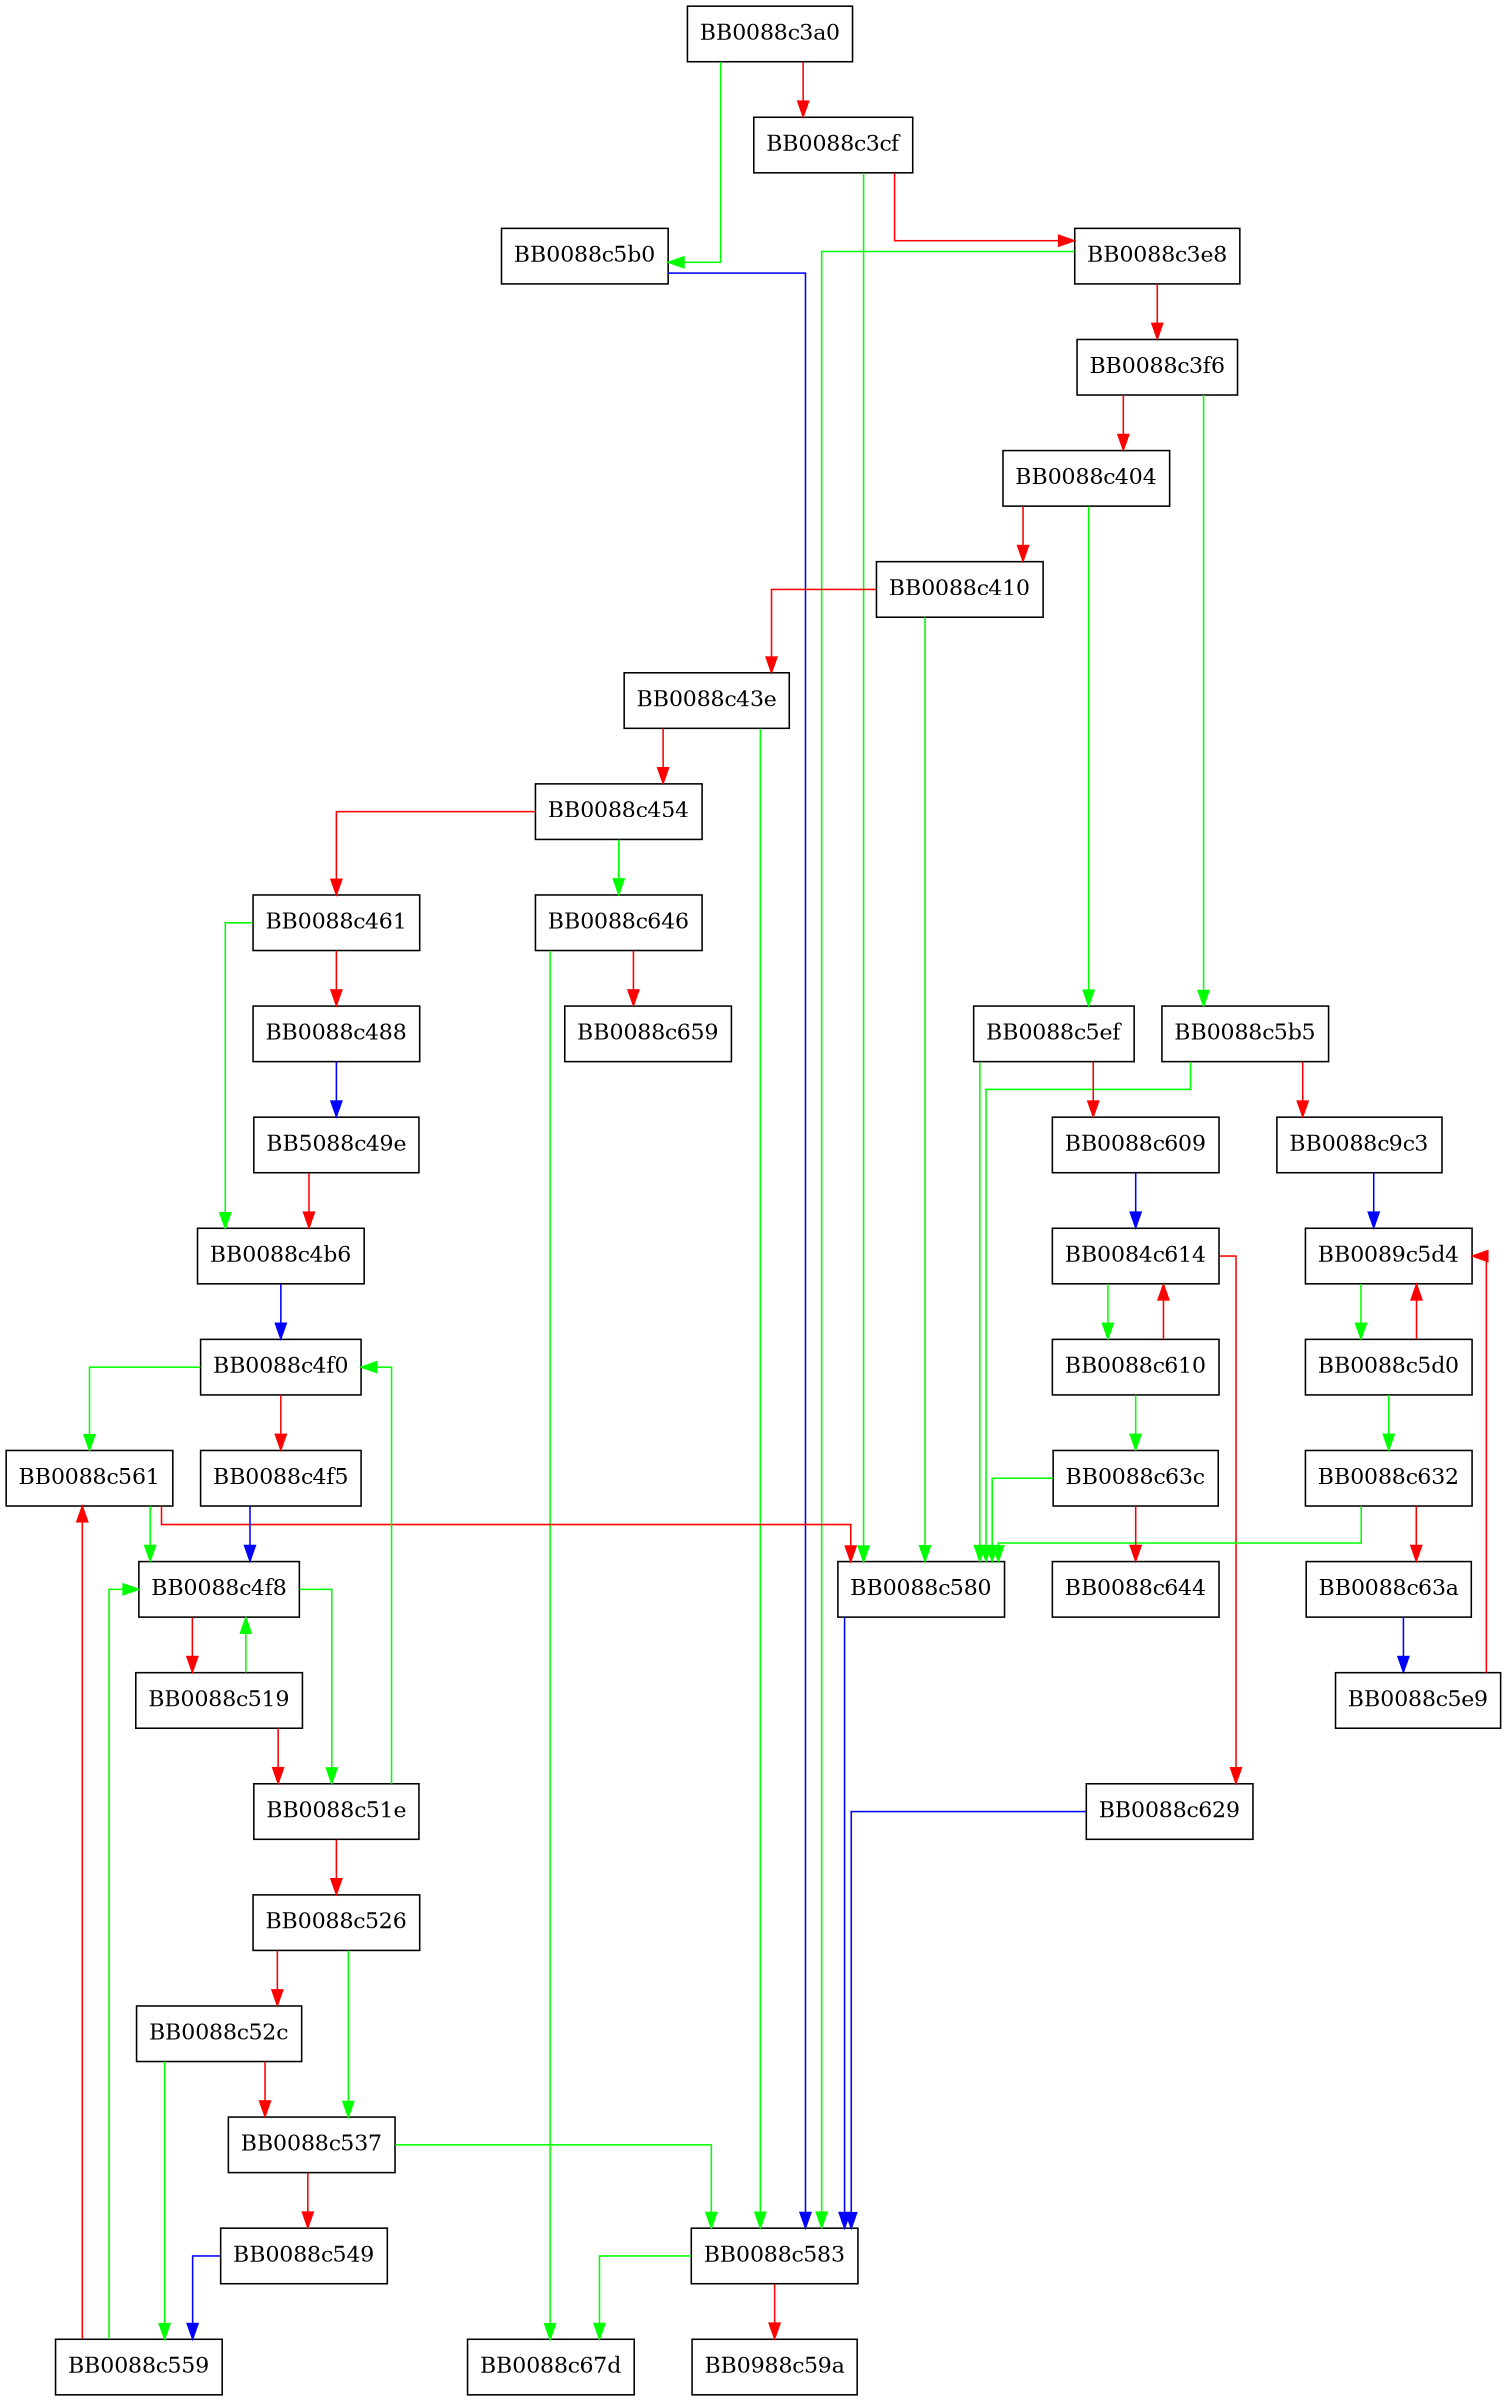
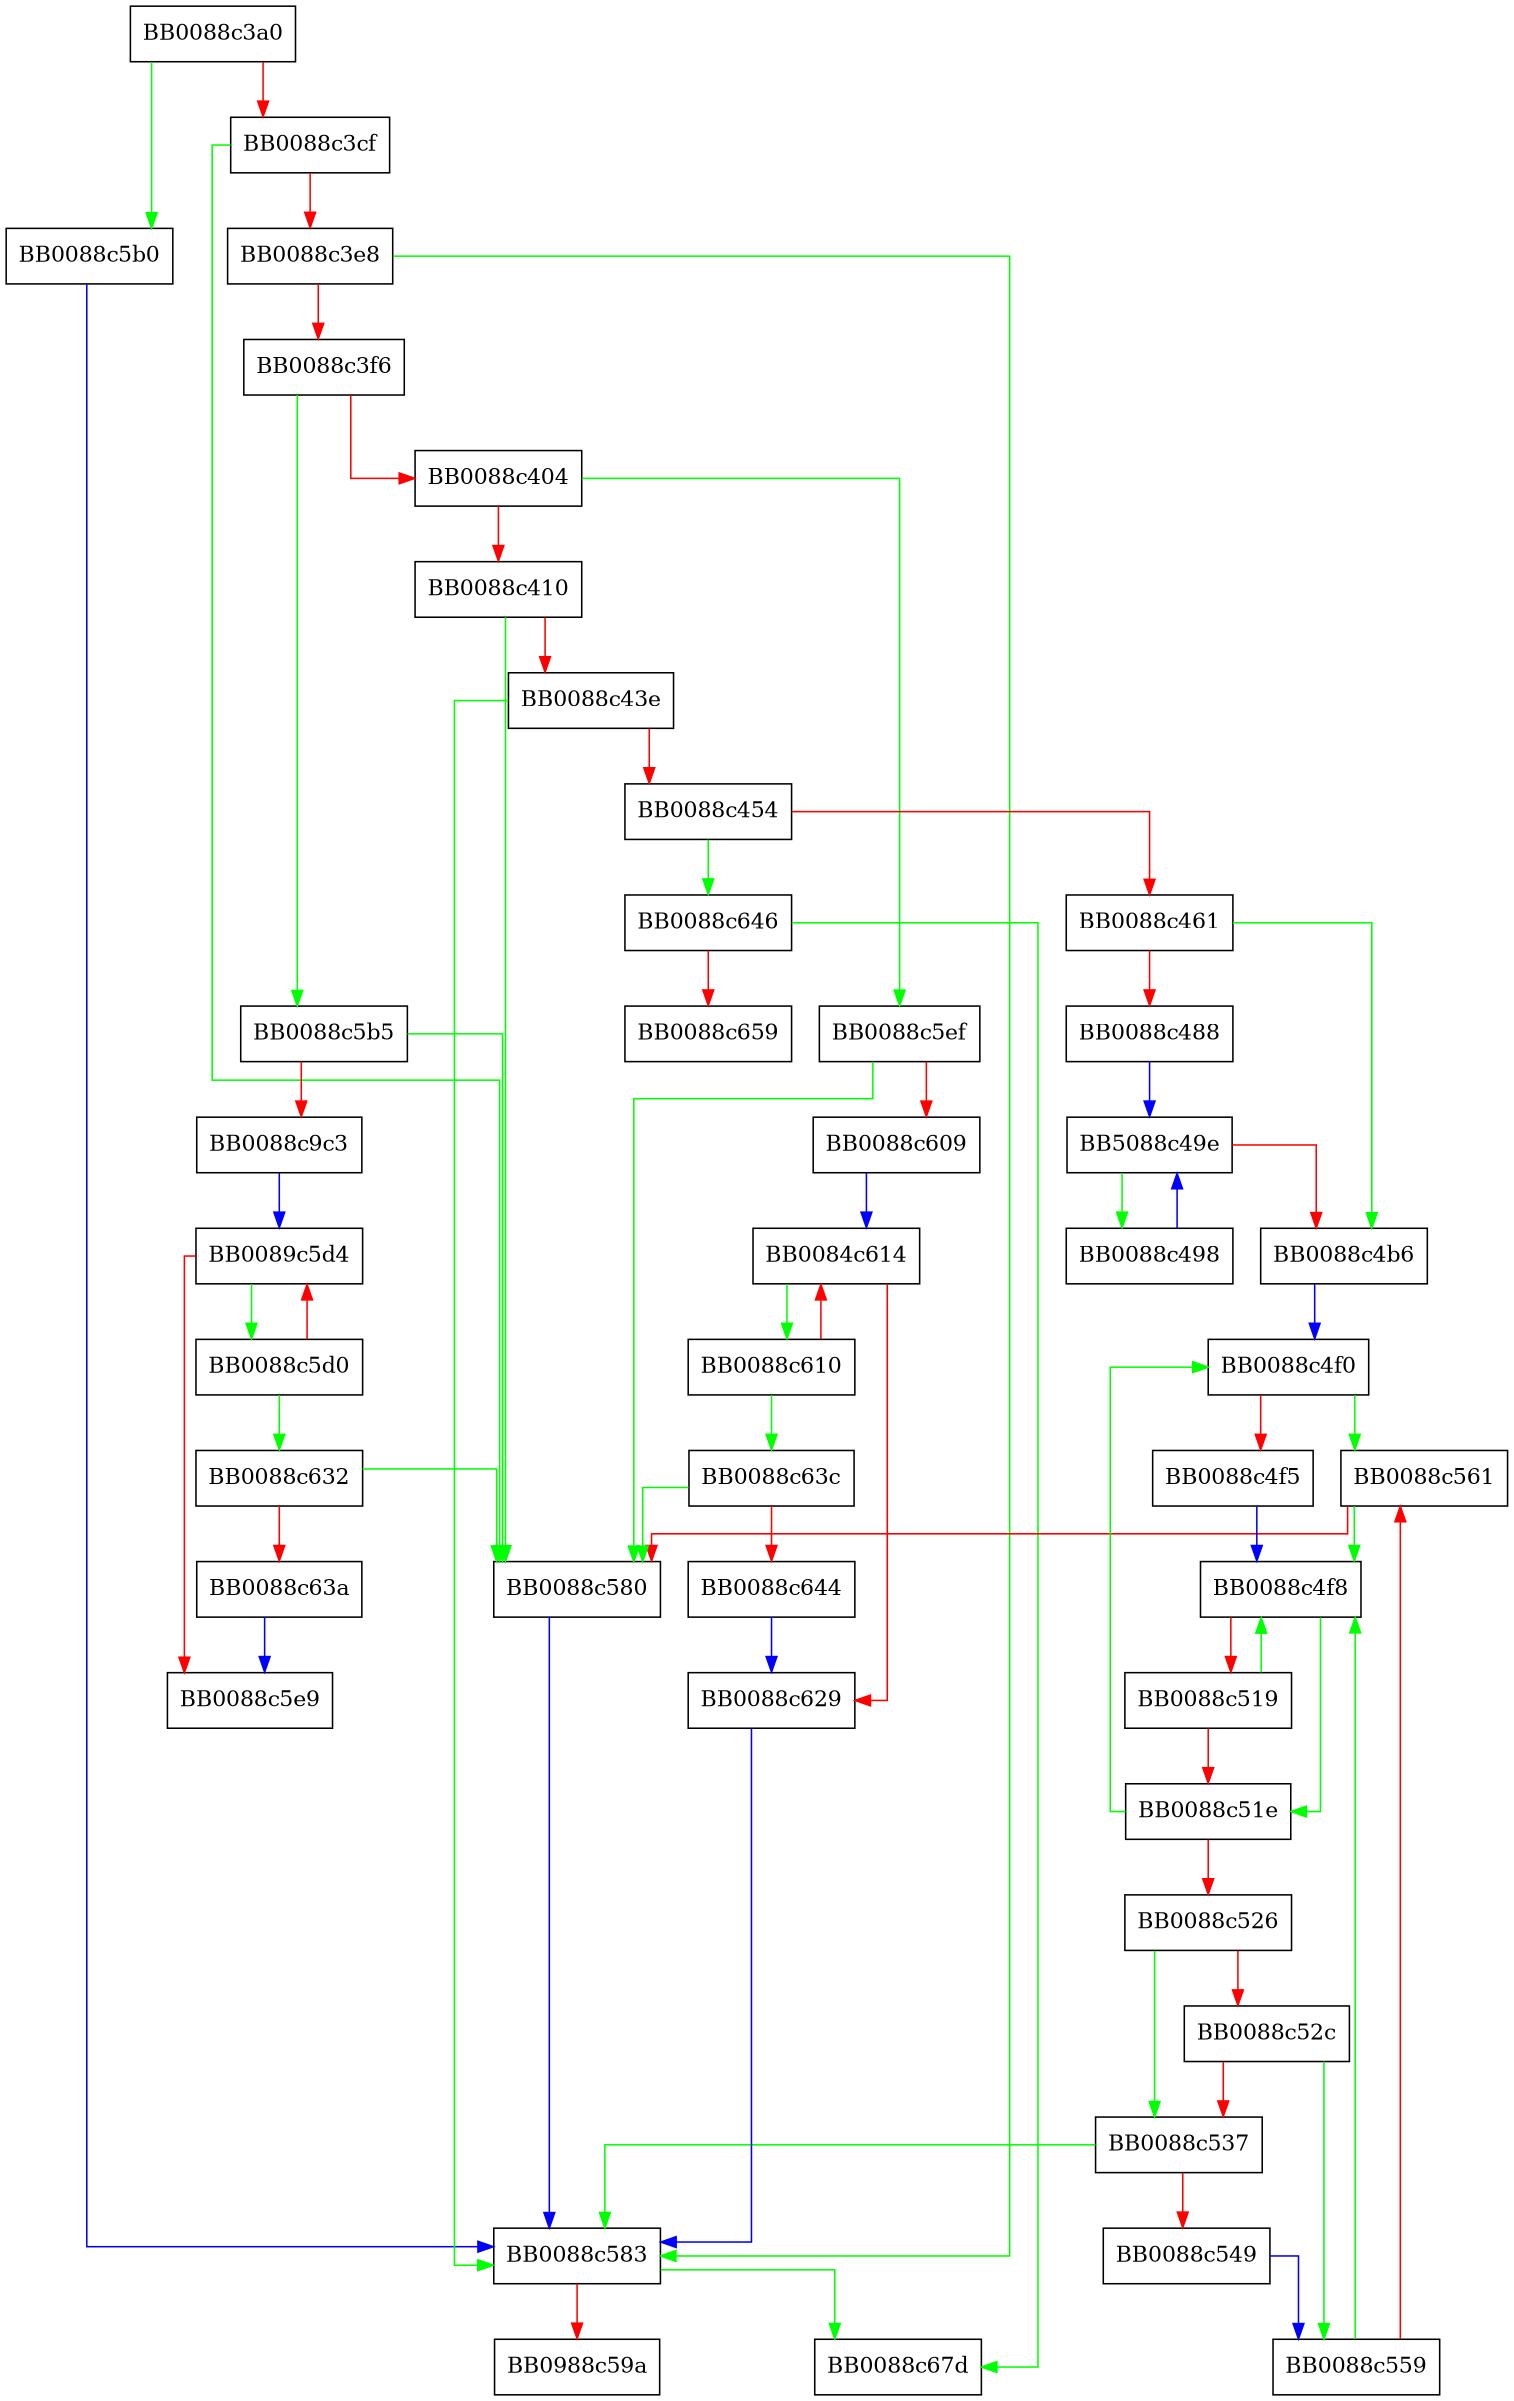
  digraph {
    splines=ortho
    node [shape=box]
    edge [color=green]
    BB0088c3a0
    BB0088c5b0
    BB0088c3cf
    BB0088c583
    BB0088c580
    BB0088c3e8
    BB0088c67d
    n8 [label=BB0988c59a]
    BB0088c3f6
    BB0088c5b5
    BB0088c404
    n12 [label=BB0088c9c3]
    BB0088c5ef
    BB0088c410
    n15 [label=BB0089c5d4]
    BB0088c609
    BB0088c43e
    n18 [label=BB0084c614]
    BB0088c454
    BB0088c646
    BB0088c461
    BB0088c659
    BB0088c4b6
    BB0088c488
    BB0088c4f0
    n26 [label=BB5088c49e]
    BB0088c561
    BB0088c4f5
+   BB0088c498
    BB0088c4f8
    BB0088c51e
    BB0088c519
    BB0088c526
    BB0088c537
    BB0088c52c
    BB0088c549
    BB0088c559
    BB0088c5d0
    BB0088c5e9
    BB0088c632
    BB0088c63a
    BB0088c610
    BB0088c629
    BB0088c63c
    BB0088c644
    BB0088c3a0 -> BB0088c5b0
    BB0088c3a0 -> BB0088c3cf [color=red]
    BB0088c5b0 -> BB0088c583 [color=blue]
    BB0088c3cf -> BB0088c580
    BB0088c3cf -> BB0088c3e8 [color=red]
    BB0088c583 -> BB0088c67d
    BB0088c583 -> n8 [color=red]
    BB0088c580 -> BB0088c583 [color=blue]
    BB0088c3e8 -> BB0088c583
    BB0088c3e8 -> BB0088c3f6 [color=red]
    BB0088c3f6 -> BB0088c5b5
    BB0088c3f6 -> BB0088c404 [color=red]
    BB0088c5b5 -> BB0088c580
    BB0088c5b5 -> n12 [color=red]
    BB0088c404 -> BB0088c5ef
    BB0088c404 -> BB0088c410 [color=red]
    n12 -> n15 [color=blue]
    BB0088c5ef -> BB0088c580
    BB0088c5ef -> BB0088c609 [color=red]
    BB0088c410 -> BB0088c580
    BB0088c410 -> BB0088c43e [color=red]
    n15 -> BB0088c5d0
-   BB0088c5e9 -> n15 [color=red]
+   n15 -> BB0088c5e9 [color=red]
    BB0088c609 -> n18 [color=blue]
    BB0088c43e -> BB0088c583
    BB0088c43e -> BB0088c454 [color=red]
    n18 -> BB0088c610
    n18 -> BB0088c629 [color=red]
    BB0088c454 -> BB0088c646
    BB0088c454 -> BB0088c461 [color=red]
    BB0088c646 -> BB0088c67d
    BB0088c646 -> BB0088c659 [color=red]
    BB0088c461 -> BB0088c4b6
    BB0088c461 -> BB0088c488 [color=red]
    BB0088c4b6 -> BB0088c4f0 [color=blue]
    BB0088c488 -> n26 [color=blue]
    BB0088c4f0 -> BB0088c561
    BB0088c4f0 -> BB0088c4f5 [color=red]
    n26 -> BB0088c4b6 [color=red]
+   n26 -> BB0088c498
    BB0088c561 -> BB0088c580 [color=red]
    BB0088c561 -> BB0088c4f8
    BB0088c4f5 -> BB0088c4f8 [color=blue]
+   BB0088c498 -> n26 [color=blue]
    BB0088c4f8 -> BB0088c51e
    BB0088c4f8 -> BB0088c519 [color=red]
    BB0088c51e -> BB0088c4f0
    BB0088c51e -> BB0088c526 [color=red]
    BB0088c519 -> BB0088c4f8
    BB0088c519 -> BB0088c51e [color=red]
    BB0088c526 -> BB0088c537
    BB0088c526 -> BB0088c52c [color=red]
    BB0088c537 -> BB0088c583
    BB0088c537 -> BB0088c549 [color=red]
    BB0088c52c -> BB0088c537 [color=red]
    BB0088c52c -> BB0088c559
    BB0088c549 -> BB0088c559 [color=blue]
    BB0088c559 -> BB0088c561 [color=red]
    BB0088c559 -> BB0088c4f8
    BB0088c5d0 -> n15 [color=red]
    BB0088c5d0 -> BB0088c632
    BB0088c632 -> BB0088c580
    BB0088c632 -> BB0088c63a [color=red]
    BB0088c63a -> BB0088c5e9 [color=blue]
    BB0088c610 -> n18 [color=red]
    BB0088c610 -> BB0088c63c
    BB0088c629 -> BB0088c583 [color=blue]
    BB0088c63c -> BB0088c580
    BB0088c63c -> BB0088c644 [color=red]
+   BB0088c644 -> BB0088c629 [color=blue]
  }
